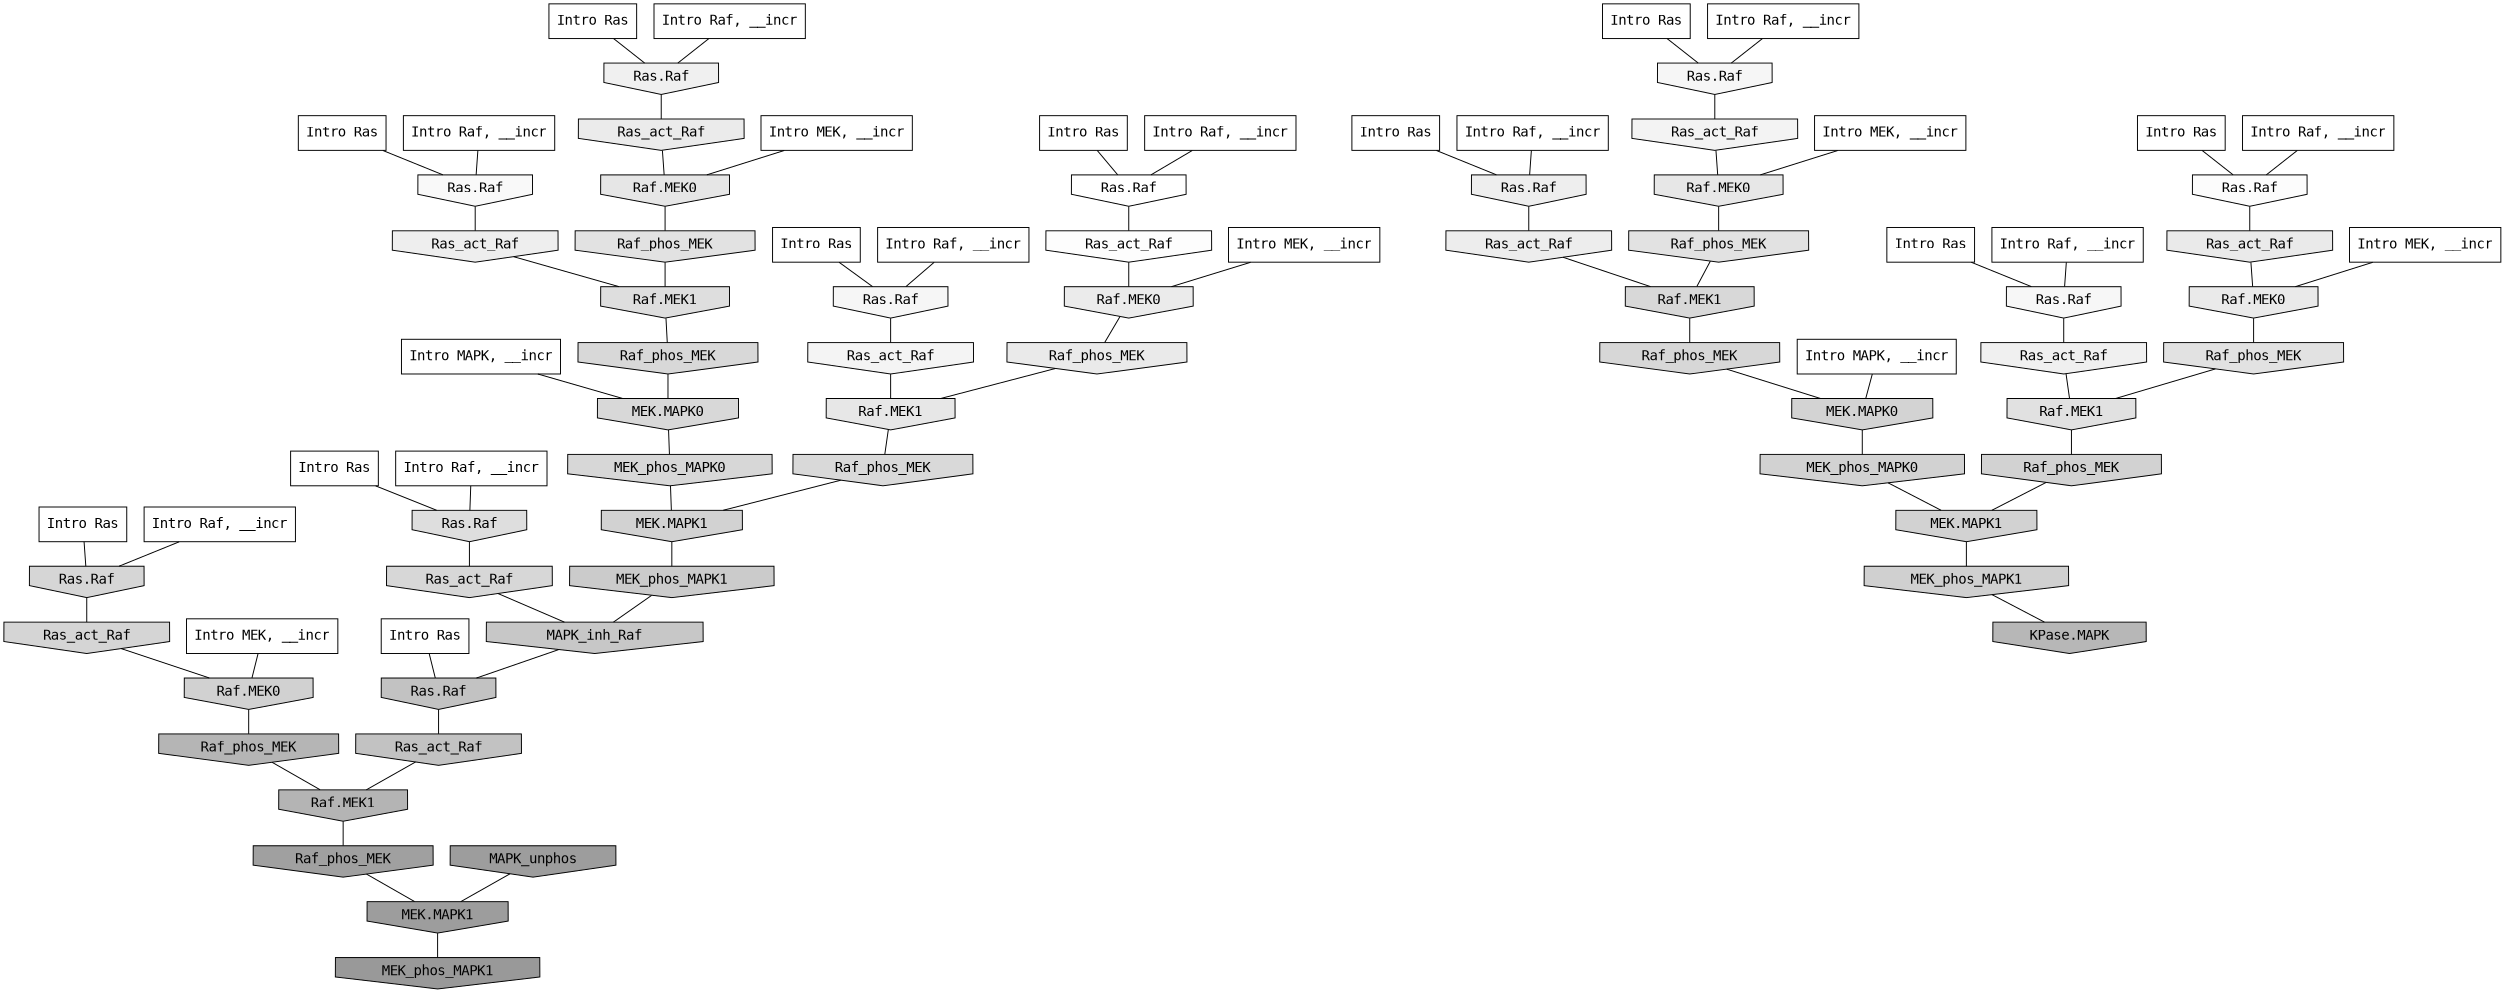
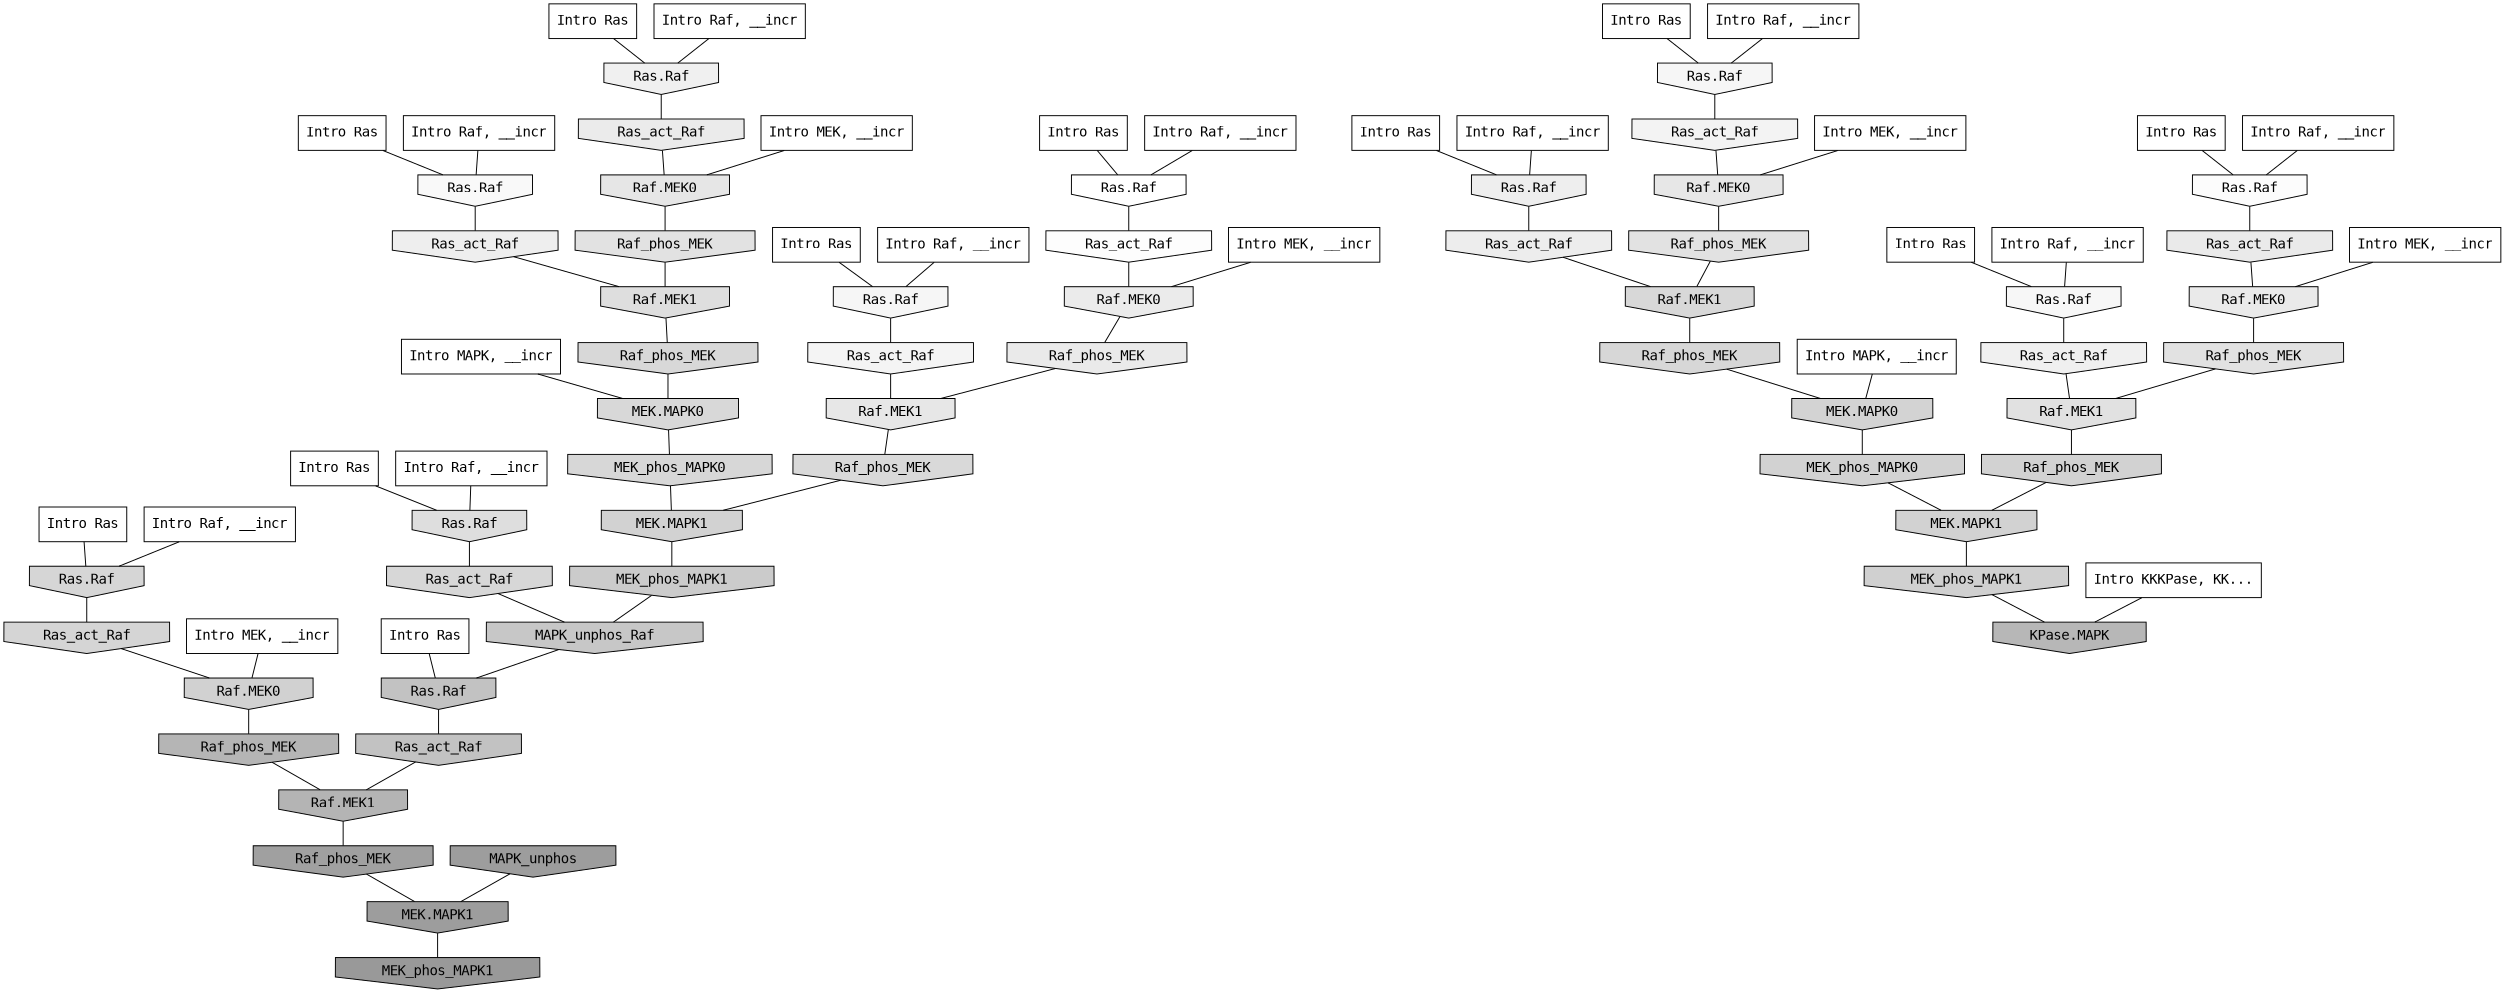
  digraph {
    fontname="DejaVu Sans Mono"
    rankdir=TB
    ranksep=0.30
    node [fillcolor="0.000 0.000 1.000" fontname="DejaVu Sans Mono" shape=invhouse style=filled]
    edge [color="0.000 0.000 0.000" dir=none fontname="DejaVu Sans Mono"]
    n1 [label="Intro Ras" shape=rectangle]
    n2 [fillcolor="0.000 0.000 0.839" label="Ras.Raf"]
    n3 [fillcolor="0.000 0.000 0.834" label=Ras_act_Raf]
    n4 [label="Intro Ras" shape=rectangle]
    n5 [fillcolor="0.000 0.000 0.962" label="Ras.Raf"]
    n6 [fillcolor="0.000 0.000 0.953" label=Ras_act_Raf]
    n7 [label="Intro Ras" shape=rectangle]
    n8 [label="Ras.Raf"]
    n9 [fillcolor="0.000 0.000 0.991" label=Ras_act_Raf]
    n10 [label="Intro Ras" shape=rectangle]
    n11 [fillcolor="0.000 0.000 0.761" label="Ras.Raf"]
    n12 [fillcolor="0.000 0.000 0.760" label=Ras_act_Raf]
    n13 [label="Intro Ras" shape=rectangle]
    n14 [fillcolor="0.000 0.000 0.973" label="Ras.Raf"]
    n15 [fillcolor="0.000 0.000 0.932" label=Ras_act_Raf]
    n16 [label="Intro Ras" shape=rectangle]
    n17 [fillcolor="0.000 0.000 0.868" label="Ras.Raf"]
    n18 [fillcolor="0.000 0.000 0.841" label=Ras_act_Raf]
    n19 [label="Intro Ras" shape=rectangle]
    n20 [fillcolor="0.000 0.000 0.985" label="Ras.Raf"]
    n21 [fillcolor="0.000 0.000 0.916" label=Ras_act_Raf]
    n22 [label="Intro Ras" shape=rectangle]
    n23 [fillcolor="0.000 0.000 0.941" label="Ras.Raf"]
    n24 [fillcolor="0.000 0.000 0.920" label=Ras_act_Raf]
    n25 [label="Intro Ras" shape=rectangle]
    n26 [fillcolor="0.000 0.000 0.964" label="Ras.Raf"]
    n27 [fillcolor="0.000 0.000 0.954" label=Ras_act_Raf]
    n28 [label="Intro Ras" shape=rectangle]
    n29 [fillcolor="0.000 0.000 0.968" label="Ras.Raf"]
    n30 [fillcolor="0.000 0.000 0.938" label=Ras_act_Raf]
    n31 [label="Intro Ras" shape=rectangle]
    n32 [fillcolor="0.000 0.000 0.930" label="Ras.Raf"]
    n33 [fillcolor="0.000 0.000 0.927" label=Ras_act_Raf]
    n34 [label="Intro Raf, __incr" shape=rectangle]
    n35 [label="Intro Raf, __incr" shape=rectangle]
    n36 [label="Intro Raf, __incr" shape=rectangle]
    n37 [label="Intro Raf, __incr" shape=rectangle]
    n38 [label="Intro Raf, __incr" shape=rectangle]
    n39 [label="Intro Raf, __incr" shape=rectangle]
    n40 [label="Intro Raf, __incr" shape=rectangle]
    n41 [label="Intro Raf, __incr" shape=rectangle]
    n42 [label="Intro Raf, __incr" shape=rectangle]
    n43 [label="Intro Raf, __incr" shape=rectangle]
    n44 [label="Intro MEK, __incr" shape=rectangle]
    n45 [fillcolor="0.000 0.000 0.916" label="Raf.MEK0"]
    n46 [fillcolor="0.000 0.000 0.886" label=Raf_phos_MEK]
    n47 [label="Intro MEK, __incr" shape=rectangle]
    n48 [fillcolor="0.000 0.000 0.819" label="Raf.MEK0"]
    n49 [fillcolor="0.000 0.000 0.708" label=Raf_phos_MEK]
    n50 [label="Intro MEK, __incr" shape=rectangle]
    n51 [fillcolor="0.000 0.000 0.902" label="Raf.MEK0"]
    n52 [fillcolor="0.000 0.000 0.885" label=Raf_phos_MEK]
    n53 [label="Intro MEK, __incr" shape=rectangle]
    n54 [fillcolor="0.000 0.000 0.920" label="Raf.MEK0"]
    n55 [fillcolor="0.000 0.000 0.916" label=Raf_phos_MEK]
    n56 [label="Intro MEK, __incr" shape=rectangle]
    n57 [fillcolor="0.000 0.000 0.903" label="Raf.MEK0"]
    n58 [fillcolor="0.000 0.000 0.885" label=Raf_phos_MEK]
    n59 [label="Intro MAPK, __incr" shape=rectangle]
    n60 [fillcolor="0.000 0.000 0.825" label="MEK.MAPK0"]
    n61 [fillcolor="0.000 0.000 0.822" label=MEK_phos_MAPK0]
    n62 [label="Intro MAPK, __incr" shape=rectangle]
    n63 [fillcolor="0.000 0.000 0.847" label="MEK.MAPK0"]
    n64 [fillcolor="0.000 0.000 0.842" label=MEK_phos_MAPK0]
+   n65 [label="Intro KKKPase, KK..." shape=rectangle]
    n66 [fillcolor="0.000 0.000 0.717" label="KPase.MAPK"]
    n67 [fillcolor="0.000 0.000 0.871" label="Raf.MEK1"]
    n68 [fillcolor="0.000 0.000 0.880" label="Raf.MEK1"]
    n69 [fillcolor="0.000 0.000 0.906" label="Raf.MEK1"]
    n70 [fillcolor="0.000 0.000 0.849" label=Raf_phos_MEK]
    n71 [fillcolor="0.000 0.000 0.824" label=Raf_phos_MEK]
    n72 [fillcolor="0.000 0.000 0.847" label=Raf_phos_MEK]
    n73 [fillcolor="0.000 0.000 0.846" label="Raf.MEK1"]
    n74 [fillcolor="0.000 0.000 0.842" label=Raf_phos_MEK]
    n75 [fillcolor="0.000 0.000 0.824" label="MEK.MAPK1"]
    n76 [fillcolor="0.000 0.000 0.821" label="MEK.MAPK1"]
-   n77 [fillcolor="0.000 0.000 0.778" label=MAPK_inh_Raf]
+   n77 [fillcolor="0.000 0.000 0.778" label=MAPK_unphos_Raf]
    n78 [fillcolor="0.000 0.000 0.796" label=MEK_phos_MAPK1]
    n79 [fillcolor="0.000 0.000 0.815" label=MEK_phos_MAPK1]
    n80 [fillcolor="0.000 0.000 0.704" label="Raf.MEK1"]
    n81 [fillcolor="0.000 0.000 0.628" label=Raf_phos_MEK]
    n82 [fillcolor="0.000 0.000 0.616" label=MAPK_unphos]
    n83 [fillcolor="0.000 0.000 0.616" label="MEK.MAPK1"]
    n84 [fillcolor="0.000 0.000 0.600" label=MEK_phos_MAPK1]
    n1 -> n2
    n2 -> n3
    n3 -> n48
    n4 -> n5
    n5 -> n6
    n6 -> n57
    n7 -> n8
    n8 -> n9
    n9 -> n54
    n10 -> n11
    n11 -> n12
    n12 -> n80
    n13 -> n14
    n14 -> n15
    n15 -> n67
    n16 -> n17
    n17 -> n18
    n18 -> n77
    n19 -> n20
    n20 -> n21
    n21 -> n45
    n22 -> n23
    n23 -> n24
    n24 -> n51
    n25 -> n26
    n26 -> n27
    n27 -> n69
    n28 -> n29
    n29 -> n30
    n30 -> n68
    n31 -> n32
    n32 -> n33
    n33 -> n73
    n34 -> n2
    n35 -> n8
    n36 -> n14
    n37 -> n29
    n38 -> n32
    n39 -> n23
    n40 -> n17
    n41 -> n5
    n42 -> n26
    n43 -> n20
    n44 -> n45
    n45 -> n46
    n46 -> n68
    n47 -> n48
    n48 -> n49
    n49 -> n80
    n50 -> n51
    n51 -> n52
    n52 -> n67
    n53 -> n54
    n54 -> n55
    n55 -> n69
    n56 -> n57
    n57 -> n58
    n58 -> n73
    n59 -> n60
    n60 -> n61
    n61 -> n76
    n62 -> n63
    n63 -> n64
    n64 -> n75
+   n65 -> n66
    n67 -> n72
    n68 -> n71
    n69 -> n70
    n70 -> n75
    n71 -> n76
    n72 -> n63
    n73 -> n74
    n74 -> n60
    n75 -> n78
    n76 -> n79
    n77 -> n11
    n78 -> n77
    n79 -> n66
    n80 -> n81
    n81 -> n83
    n82 -> n83
    n83 -> n84
  }
